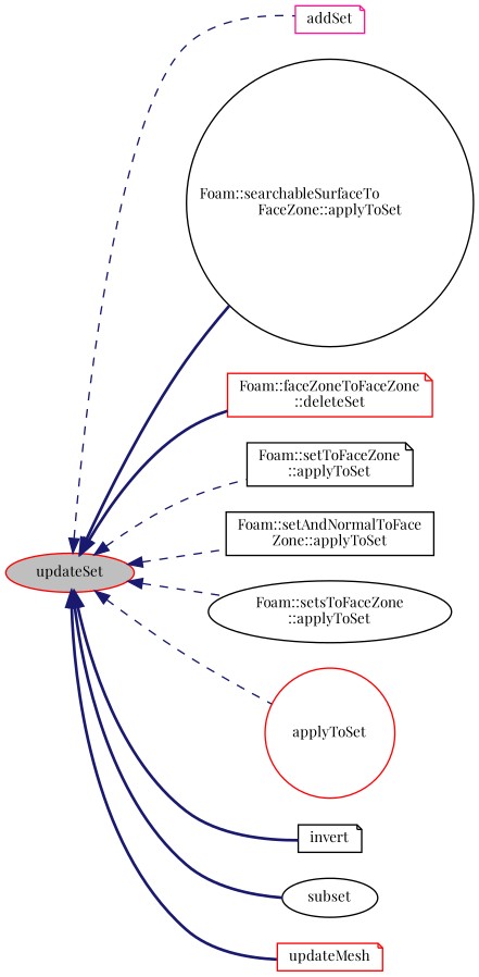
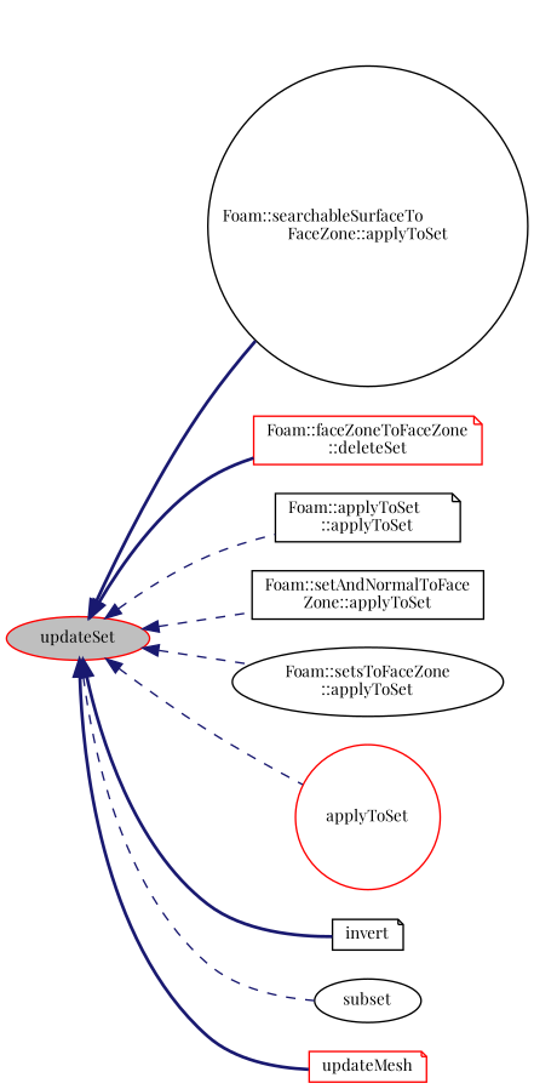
  digraph {
    fontname="Playfair Display"
    rankdir=LR
    node [color=black fontname="Playfair Display" fontsize=10 shape=note]
    edge [color=midnightblue dir=back fontname="Playfair Display" fontsize=10 labelfontname=FreeSans labelfontsize=10 style=dashed]
    n1 [color=red fillcolor=grey75 fontcolor=black height=0.2 label=updateSet shape=ellipse style=filled width=0.4]
-   n2 [color=deeppink height=0.2 label=addSet width=0.4]
    n3 [height=0.2 label="Foam::searchableSurfaceTo\lFaceZone::applyToSet" shape=circle width=0.4]
    n4 [color=red height=0.2 label="Foam::faceZoneToFaceZone\l::deleteSet" width=0.4]
-   n5 [height=0.2 label="Foam::setToFaceZone\l::applyToSet" width=0.4]
+   n5 [height=0.2 label="Foam::applyToSet\l::applyToSet" width=0.4]
    n6 [height=0.2 label="Foam::setAndNormalToFace\lZone::applyToSet" shape=box width=0.4]
    n7 [height=0.2 label="Foam::setsToFaceZone\l::applyToSet" shape=ellipse width=0.4]
    n8 [color=red height=0.2 label=applyToSet shape=circle width=0.4]
    n9 [height=0.2 label=invert width=0.4]
    n10 [height=0.2 label=subset shape=ellipse width=0.4]
    n11 [color=red height=0.2 label=updateMesh width=0.4]
-   n1 -> n2
    n1 -> n3 [style=bold]
    n1 -> n4 [style=bold]
    n1 -> n5
    n1 -> n6
    n1 -> n7
    n1 -> n8
    n1 -> n9 [style=bold]
-   n1 -> n10 [style=bold]
+   n1 -> n10
    n1 -> n11 [style=bold]
  }
